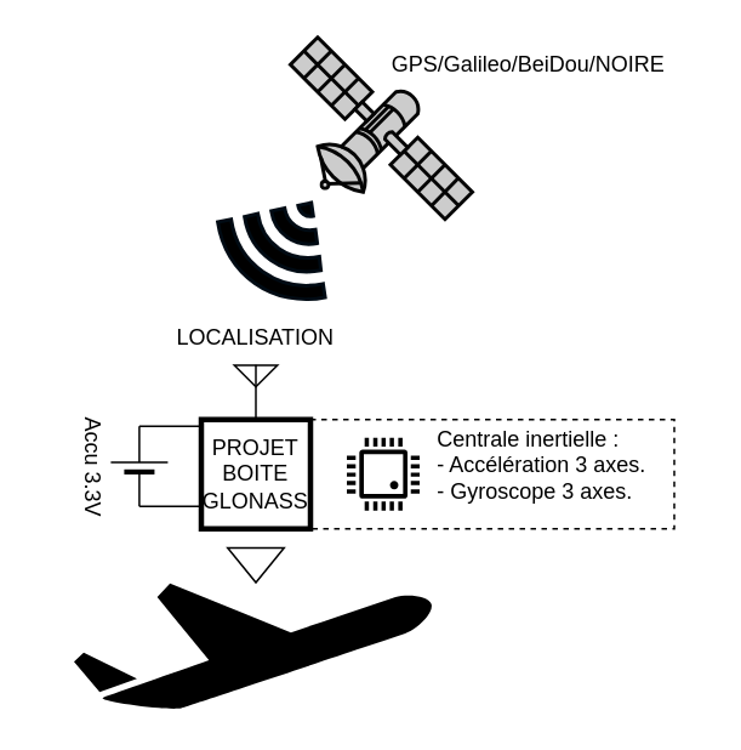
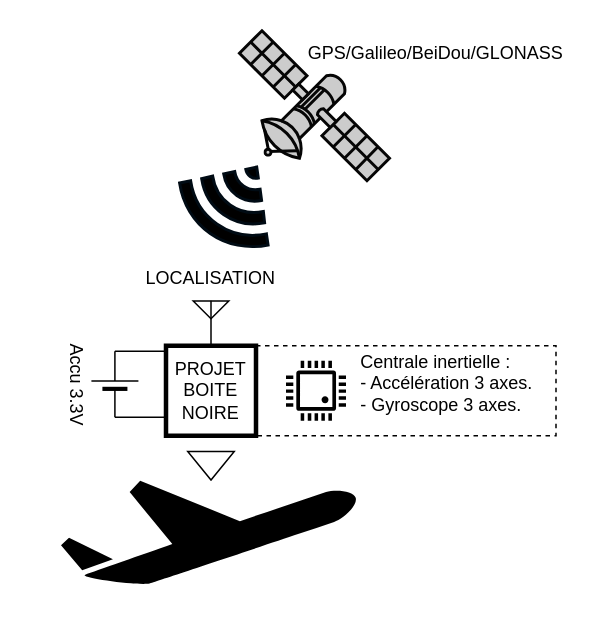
  <mxCell id="0" />
  <mxCell id="1" parent="0" />
  <mxCell id="2" value="" style="shape=mxgraph.signs.transportation.airplane_1;html=1;pointerEvents=1;fillColor=#000000;strokeColor=none;verticalLabelPosition=bottom;verticalAlign=top;align=center;" parent="1" vertex="1"><mxGeometry x="40" y="320" width="198" height="70" as="geometry" /></mxCell>
  <mxCell id="3" value="" style="shape=flexArrow;endArrow=classic;html=1;rounded=0;" parent="1" edge="1"><mxGeometry width="50" height="50" relative="1" as="geometry"><mxPoint x="140" y="300" as="sourcePoint" /><mxPoint x="140" y="320" as="targetPoint" /></mxGeometry></mxCell>
  <mxCell id="4" value="" style="group" parent="1" vertex="1" connectable="0"><mxGeometry x="35" y="170" width="335" height="120" as="geometry" /></mxCell>
  <mxCell id="5" value="" style="group" parent="4" vertex="1" connectable="0"><mxGeometry x="75" width="260" height="120" as="geometry" /></mxCell>
  <mxCell id="6" value="" style="group" parent="5" vertex="1" connectable="0"><mxGeometry width="260" height="120" as="geometry" /></mxCell>
- <mxCell id="7" value="PROJET&lt;br&gt;BOITE GLONASS" style="whiteSpace=wrap;html=1;aspect=fixed;strokeWidth=3;" parent="6" vertex="1"><mxGeometry y="60" width="60" height="60" as="geometry" /></mxCell>
+ <mxCell id="7" value="PROJET&lt;br&gt;BOITE NOIRE" style="whiteSpace=wrap;html=1;aspect=fixed;strokeWidth=3;" parent="6" vertex="1"><mxGeometry y="60" width="60" height="60" as="geometry" /></mxCell>
  <mxCell id="8" value="" style="verticalLabelPosition=bottom;shadow=0;dashed=0;align=center;html=1;verticalAlign=top;shape=mxgraph.electrical.radio.aerial_-_antenna_2;" parent="6" vertex="1"><mxGeometry x="18.15" y="30" width="23.7" height="30" as="geometry" /></mxCell>
  <mxCell id="9" value="LOCALISATION" style="text;html=1;strokeColor=none;fillColor=none;align=center;verticalAlign=middle;whiteSpace=wrap;rounded=0;" parent="6" vertex="1"><mxGeometry width="60" height="30" as="geometry" /></mxCell>
  <mxCell id="10" value="" style="pointerEvents=1;shadow=0;dashed=0;html=1;strokeColor=none;fillColor=#000000;labelPosition=center;verticalLabelPosition=bottom;verticalAlign=top;align=center;outlineConnect=0;shape=mxgraph.veeam.cpu;" parent="6" vertex="1"><mxGeometry x="80" y="70" width="40" height="40" as="geometry" /></mxCell>
  <mxCell id="11" value="" style="rounded=0;whiteSpace=wrap;html=1;fillColor=none;dashed=1;" parent="6" vertex="1"><mxGeometry x="60" y="60" width="200" height="60" as="geometry" /></mxCell>
  <mxCell id="12" value="Centrale inertielle :&lt;br&gt;- Accélération 3 axes.&lt;br&gt;- Gyroscope 3 axes.&amp;nbsp;" style="text;html=1;strokeColor=none;fillColor=none;align=left;verticalAlign=middle;whiteSpace=wrap;rounded=0;" parent="6" vertex="1"><mxGeometry x="128" y="70" width="132" height="30" as="geometry" /></mxCell>
  <mxCell id="13" value="" style="shape=image;html=1;verticalAlign=top;verticalLabelPosition=bottom;labelBackgroundColor=#ffffff;imageAspect=0;aspect=fixed;image=https://cdn4.iconfinder.com/data/icons/48-bubbles/48/38.Location-Pin-128.png" parent="6" vertex="1"><mxGeometry x="80" y="6.5" width="17" height="17" as="geometry" /></mxCell>
  <mxCell id="14" style="edgeStyle=orthogonalEdgeStyle;rounded=0;orthogonalLoop=1;jettySize=auto;html=1;exitX=0;exitY=0.5;exitDx=0;exitDy=0;exitPerimeter=0;entryX=0;entryY=0.75;entryDx=0;entryDy=0;endArrow=none;endFill=0;" parent="4" source="16" target="7" edge="1"><mxGeometry relative="1" as="geometry" /></mxCell>
  <mxCell id="15" style="edgeStyle=orthogonalEdgeStyle;rounded=0;orthogonalLoop=1;jettySize=auto;html=1;exitX=1;exitY=0.5;exitDx=0;exitDy=0;exitPerimeter=0;entryX=0;entryY=0.25;entryDx=0;entryDy=0;endArrow=none;endFill=0;" parent="4" source="16" target="7" edge="1"><mxGeometry relative="1" as="geometry" /></mxCell>
  <mxCell id="16" value="" style="verticalLabelPosition=bottom;shadow=0;dashed=0;align=center;fillColor=strokeColor;html=1;verticalAlign=top;strokeWidth=1;shape=mxgraph.electrical.miscellaneous.monocell_battery;rotation=-90;" parent="4" vertex="1"><mxGeometry x="19" y="70" width="43.88" height="31.34" as="geometry" /></mxCell>
  <mxCell id="17" value="Accu 3.3V" style="text;html=1;strokeColor=none;fillColor=none;align=center;verticalAlign=middle;whiteSpace=wrap;rounded=0;rotation=90;" parent="4" vertex="1"><mxGeometry x="-15" y="71.34" width="60" height="30" as="geometry" /></mxCell>
  <mxCell id="18" value="" style="group" vertex="1" connectable="0" parent="1"><mxGeometry x="110.004" y="20" width="274.976" height="155.766" as="geometry" /></mxCell>
  <mxCell id="19" value="" style="fontColor=#0066CC;verticalAlign=top;verticalLabelPosition=bottom;labelPosition=center;align=center;html=1;outlineConnect=0;fillColor=#CCCCCC;strokeColor=#050505;gradientColor=none;gradientDirection=north;strokeWidth=2;shape=mxgraph.networks.satellite;" parent="18" vertex="1"><mxGeometry x="48.976" width="100" height="100" as="geometry" /></mxCell>
- <mxCell id="20" value="GPS/Galileo/BeiDou/NOIRE" style="text;html=1;strokeColor=none;fillColor=none;align=center;verticalAlign=middle;whiteSpace=wrap;rounded=0;" parent="18" vertex="1"><mxGeometry x="84.976" width="190" height="30" as="geometry" /></mxCell>
+ <mxCell id="20" value="GPS/Galileo/BeiDou/GLONASS" style="text;html=1;strokeColor=none;fillColor=none;align=center;verticalAlign=middle;whiteSpace=wrap;rounded=0;" parent="18" vertex="1"><mxGeometry x="84.976" width="190" height="30" as="geometry" /></mxCell>
  <mxCell id="21" value="" style="whiteSpace=wrap;html=1;aspect=fixed;strokeColor=none;" parent="18" vertex="1"><mxGeometry x="39.976" y="70" width="25" height="25" as="geometry" /></mxCell>
  <mxCell id="22" value="" style="whiteSpace=wrap;html=1;aspect=fixed;strokeColor=none;" parent="18" vertex="1"><mxGeometry x="54.976" y="84" width="18" height="18" as="geometry" /></mxCell>
  <mxCell id="23" value="" style="whiteSpace=wrap;html=1;aspect=fixed;strokeColor=none;rotation=-45;" parent="18" vertex="1"><mxGeometry x="45.976" y="76" width="18" height="18" as="geometry" /></mxCell>
  <mxCell id="24" value="" style="html=1;verticalLabelPosition=bottom;align=center;labelBackgroundColor=#ffffff;verticalAlign=top;strokeWidth=2;strokeColor=#000B14;shadow=0;dashed=0;shape=mxgraph.ios7.icons.wifi;pointerEvents=1;rotation=-145;fillColor=#000000;" parent="18" vertex="1"><mxGeometry x="8.976" y="86" width="72" height="54" as="geometry" /></mxCell>
